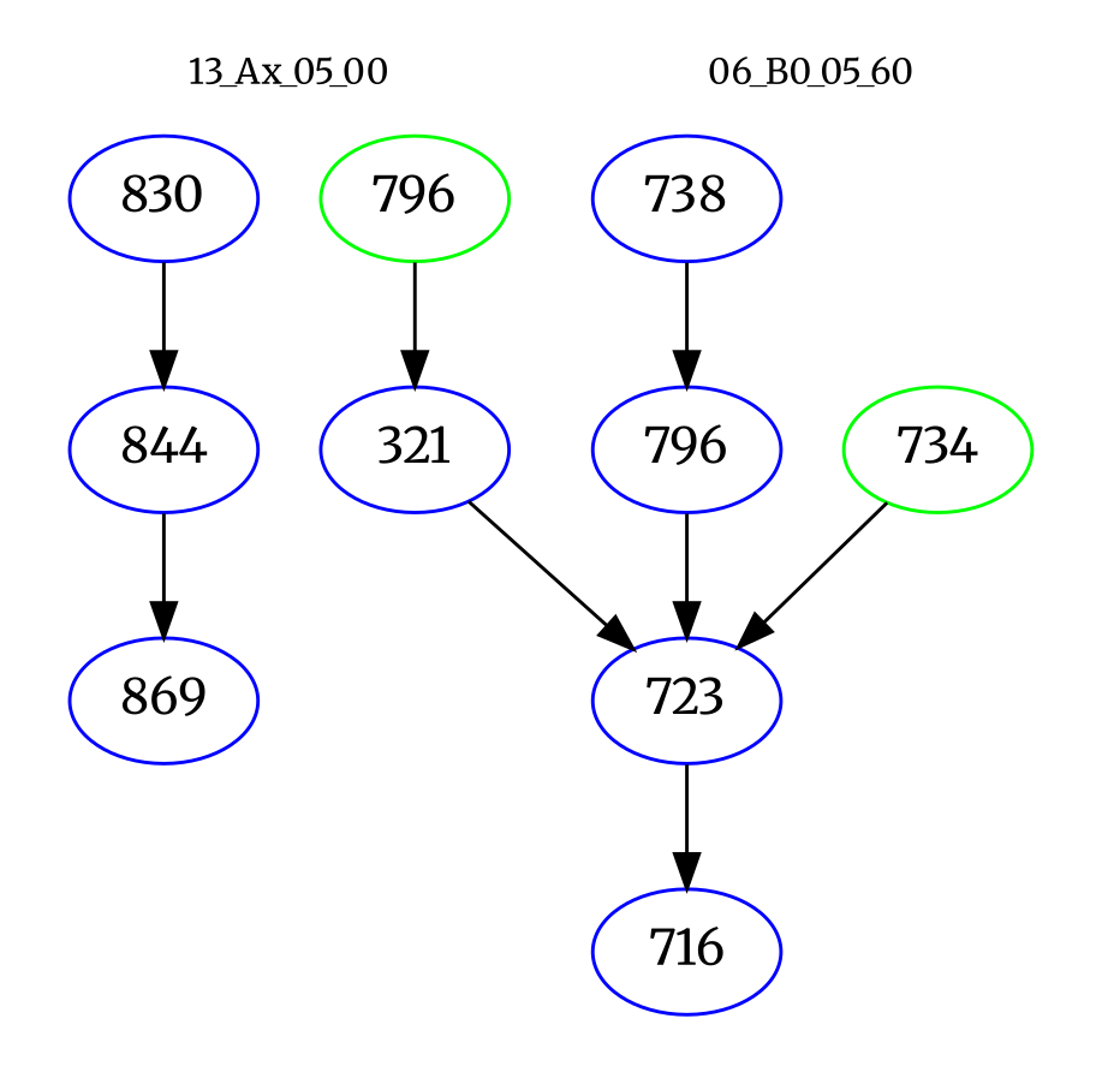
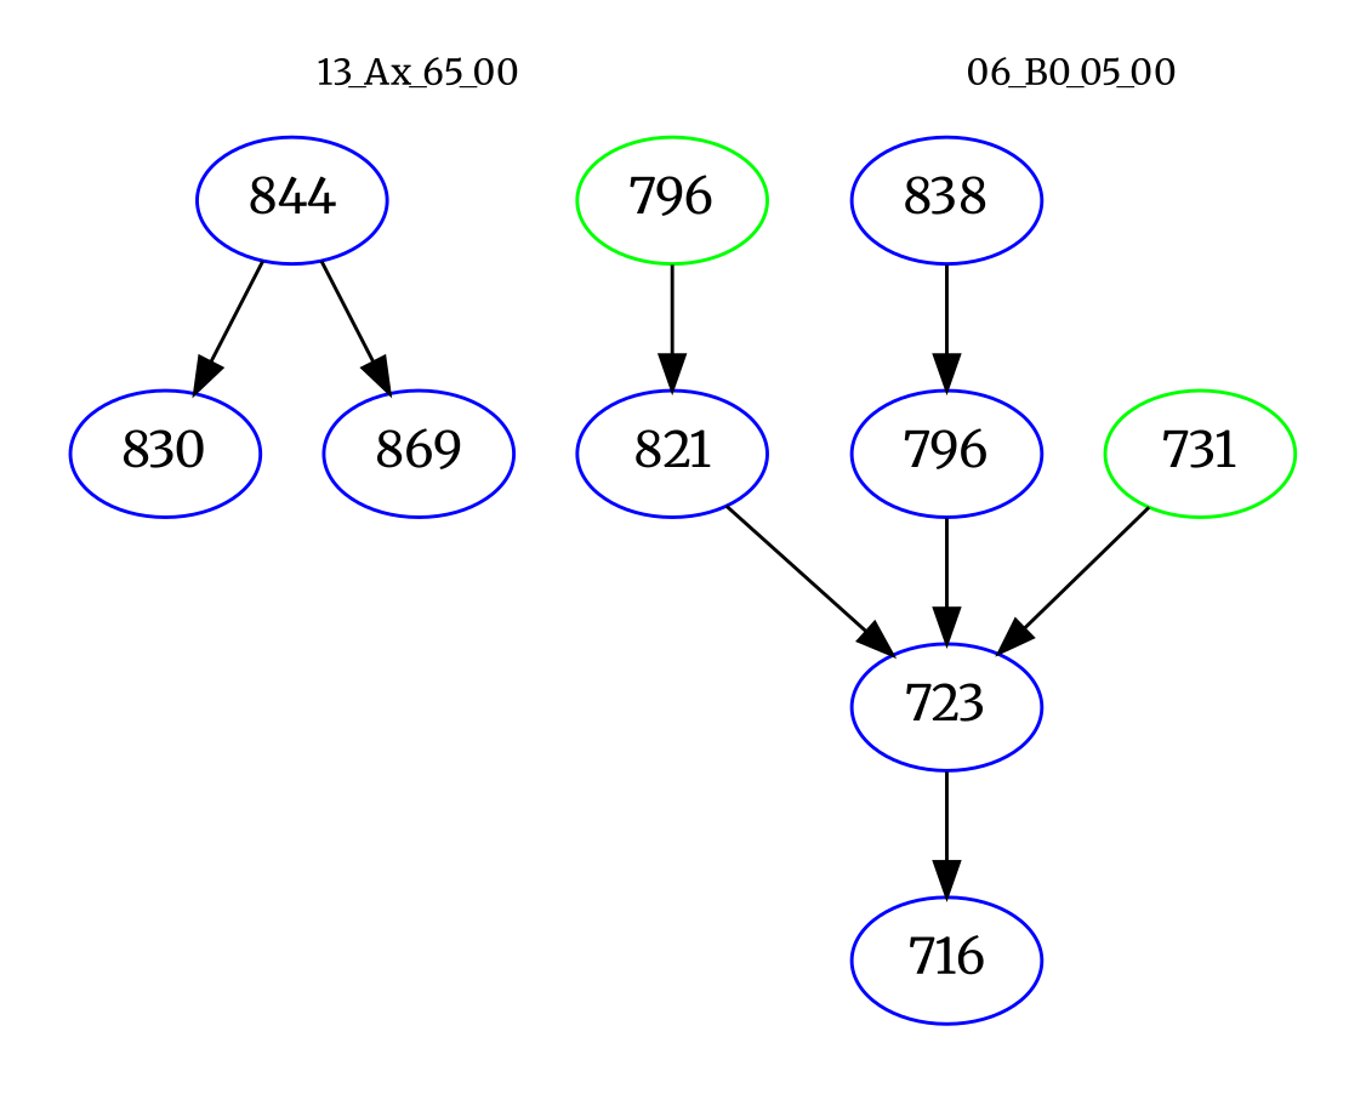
  digraph {
    fontname=Merriweather
    node [color=blue fontname=Merriweather]
    edge [color=black fontname=Merriweather]
    n1 [color=green label=796]
-   n2 [label=321]
+   n2 [label=821]
    n3 [label=830]
    n4 [label=844]
    n5 [label=869]
-   n6 [color=green label=734]
-   n7 [label=738]
+   n6 [color=green label=731]
+   n7 [label=838]
    n8 [label=796]
    n9 [label=723]
    n10 [label=716]
    subgraph cluster_1 {
      color=white
      fontsize=10
-     label="13_Ax_05_00"
+     label="13_Ax_65_00"
      n1
      n2
      n3
      n4
      n5
    }
    subgraph cluster_2 {
      color=white
      fontsize=10
-     label="06_B0_05_60"
+     label="06_B0_05_00"
      n6
      n7
      n8
      n9
      n10
    }
    n1 -> n2
    n2 -> n9
-   n3 -> n4
+   n4 -> n3
    n4 -> n5
    n6 -> n9
    n7 -> n8
    n8 -> n9
    n9 -> n10
  }
